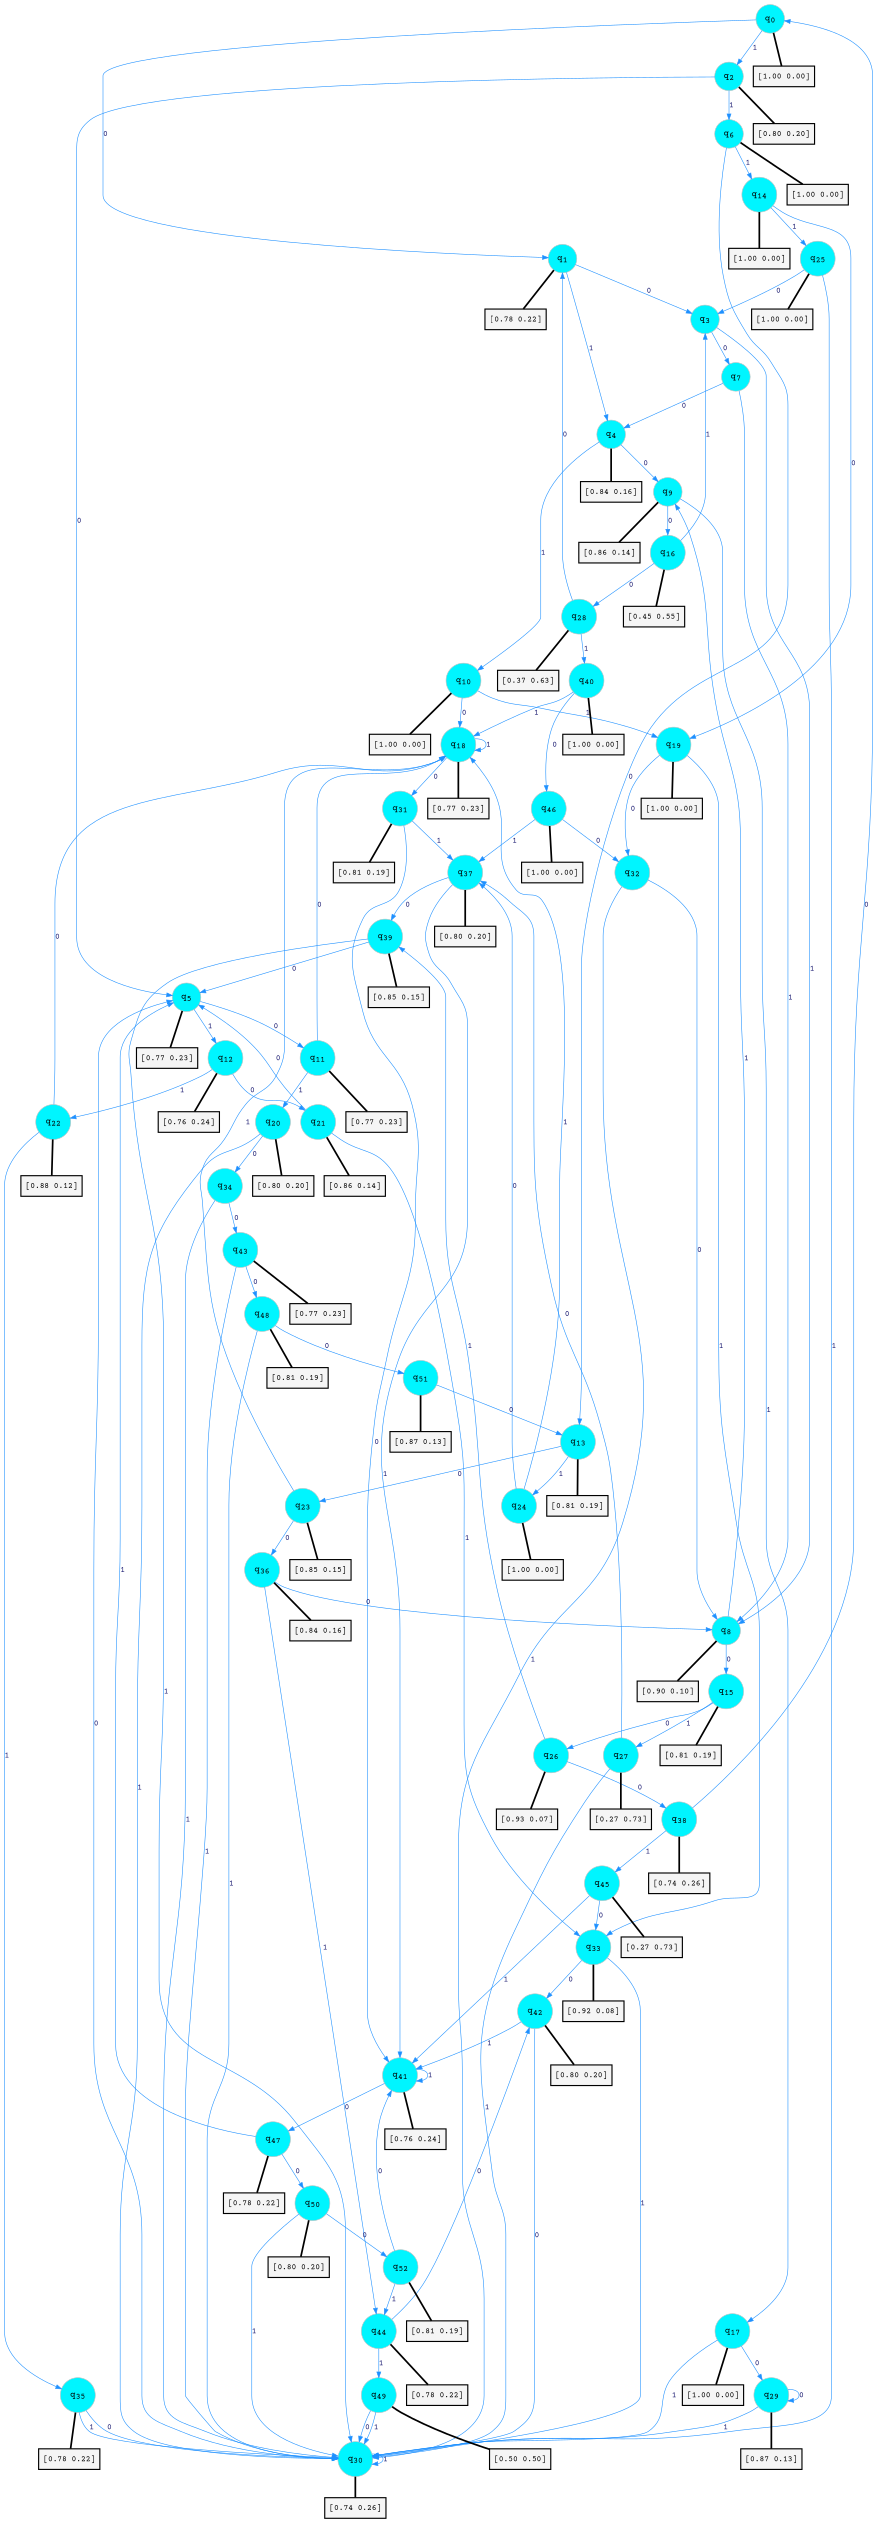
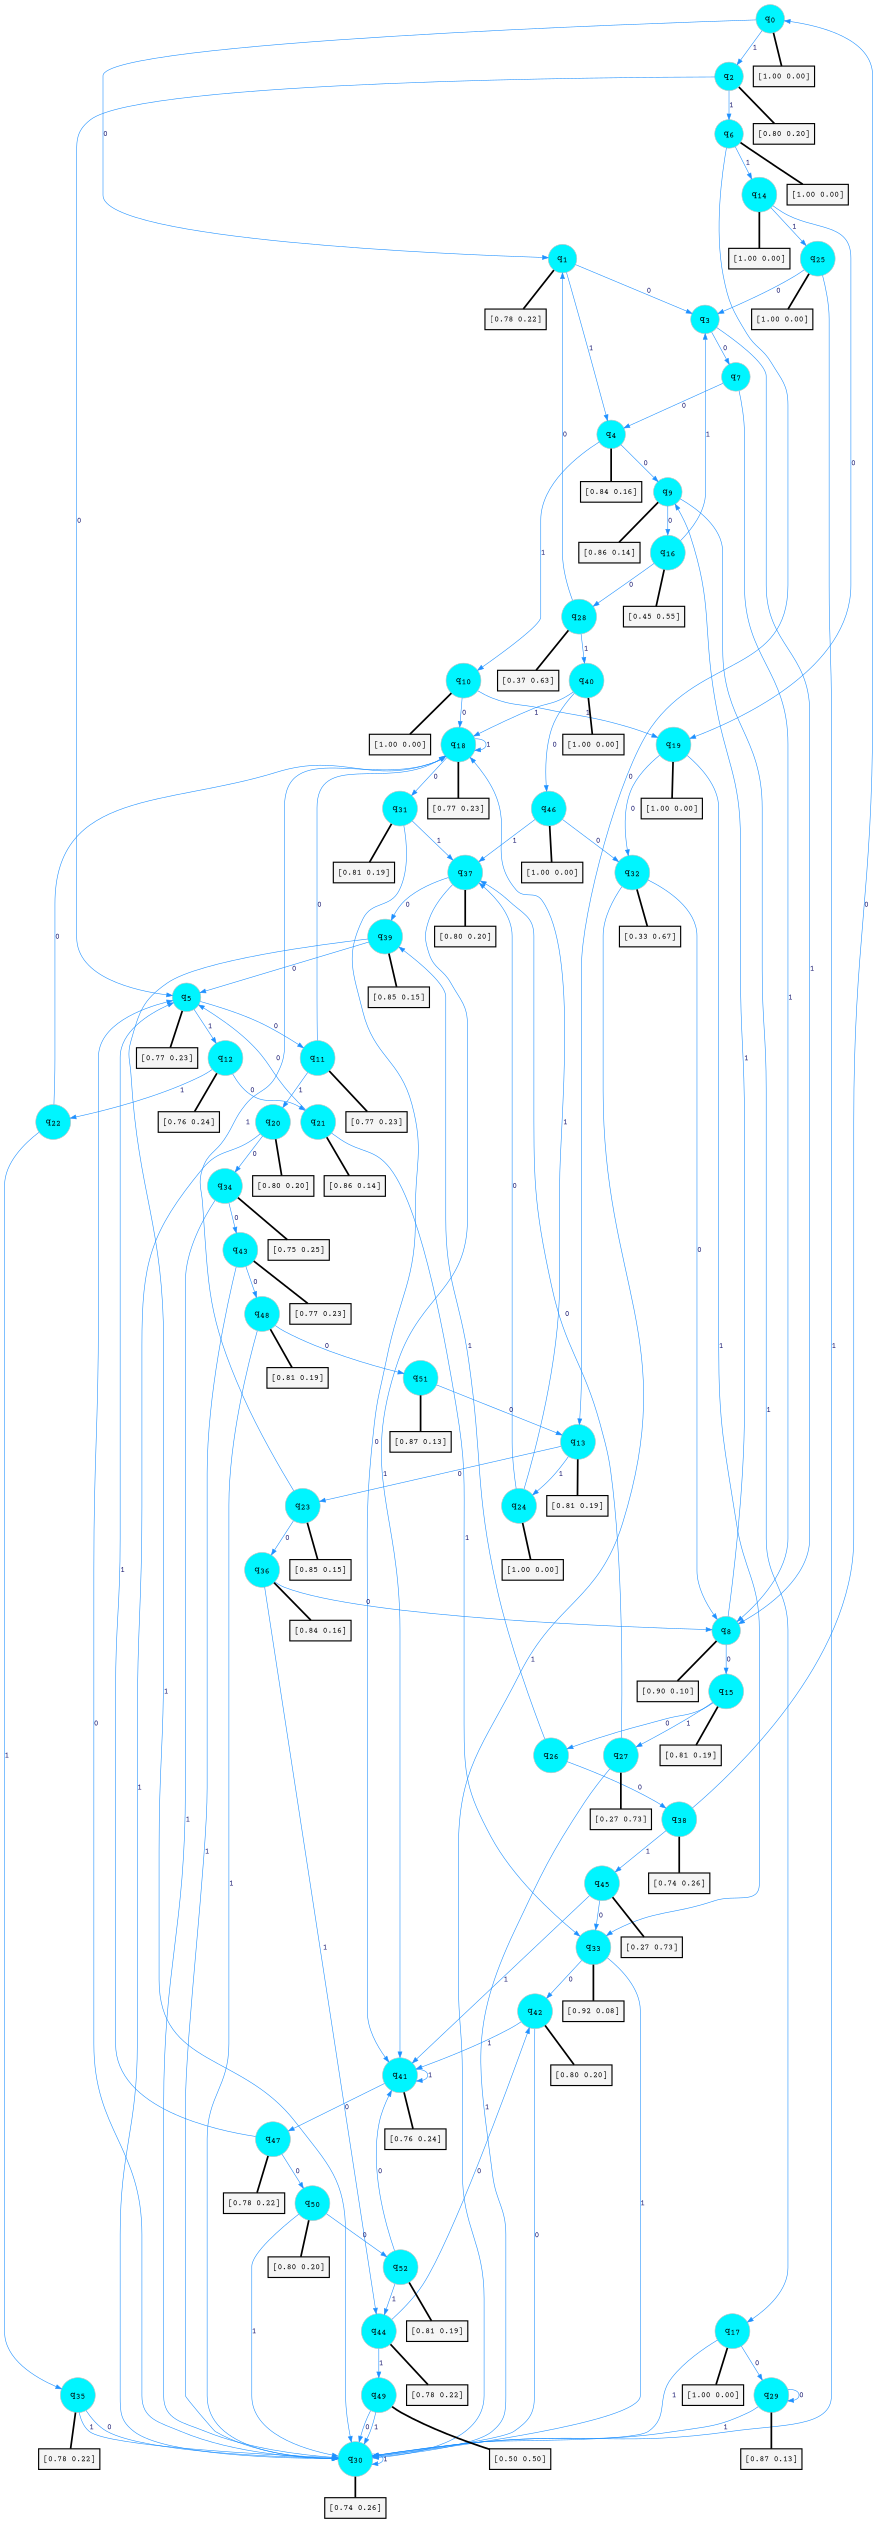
  digraph {
    fontname="Courier Prime"
    rankdir=TD
    node [color=gray fillcolor=turquoise1 fontcolor=black fontname="Courier Prime" fontsize=16 fontweight=bold shape=circle style=filled]
    edge [arrowsize=1 color=dodgerblue1 fontcolor=midnightblue fontname="Courier Prime" fontweight=bold penwidth=1 style=solid weight=20]
    n1 [label=<q<SUB>0</SUB>>]
    n2 [label=<q<SUB>1</SUB>>]
    n3 [label=<q<SUB>2</SUB>>]
    n4 [color=black fillcolor=whitesmoke fontsize=14 label="[1.00 0.00]" penwidth=2 shape=box]
    n5 [label=<q<SUB>3</SUB>>]
    n6 [label=<q<SUB>4</SUB>>]
    n7 [color=black fillcolor=whitesmoke fontsize=14 label="[0.78 0.22]" penwidth=2 shape=box]
    n8 [label=<q<SUB>5</SUB>>]
    n9 [label=<q<SUB>6</SUB>>]
    n10 [color=black fillcolor=whitesmoke fontsize=14 label="[0.80 0.20]" penwidth=2 shape=box]
    n11 [label=<q<SUB>7</SUB>>]
    n12 [label=<q<SUB>8</SUB>>]
    n13 [label=<q<SUB>9</SUB>>]
    n14 [label=<q<SUB>10</SUB>>]
    n15 [color=black fillcolor=whitesmoke fontsize=14 label="[0.84 0.16]" penwidth=2 shape=box]
    n16 [label=<q<SUB>11</SUB>>]
    n17 [label=<q<SUB>12</SUB>>]
    n18 [color=black fillcolor=whitesmoke fontsize=14 label="[0.77 0.23]" penwidth=2 shape=box]
    n19 [label=<q<SUB>13</SUB>>]
    n20 [label=<q<SUB>14</SUB>>]
    n21 [color=black fillcolor=whitesmoke fontsize=14 label="[1.00 0.00]" penwidth=2 shape=box]
    n22 [label=<q<SUB>15</SUB>>]
    n23 [color=black fillcolor=whitesmoke fontsize=14 label="[0.90 0.10]" penwidth=2 shape=box]
    n24 [label=<q<SUB>16</SUB>>]
    n25 [label=<q<SUB>17</SUB>>]
    n26 [color=black fillcolor=whitesmoke fontsize=14 label="[0.86 0.14]" penwidth=2 shape=box]
    n27 [label=<q<SUB>18</SUB>>]
    n28 [label=<q<SUB>19</SUB>>]
    n29 [color=black fillcolor=whitesmoke fontsize=14 label="[1.00 0.00]" penwidth=2 shape=box]
    n30 [label=<q<SUB>20</SUB>>]
    n31 [color=black fillcolor=whitesmoke fontsize=14 label="[0.77 0.23]" penwidth=2 shape=box]
    n32 [label=<q<SUB>21</SUB>>]
    n33 [label=<q<SUB>22</SUB>>]
    n34 [color=black fillcolor=whitesmoke fontsize=14 label="[0.76 0.24]" penwidth=2 shape=box]
    n35 [label=<q<SUB>23</SUB>>]
    n36 [label=<q<SUB>24</SUB>>]
    n37 [color=black fillcolor=whitesmoke fontsize=14 label="[0.81 0.19]" penwidth=2 shape=box]
    n38 [label=<q<SUB>25</SUB>>]
    n39 [color=black fillcolor=whitesmoke fontsize=14 label="[1.00 0.00]" penwidth=2 shape=box]
    n40 [label=<q<SUB>26</SUB>>]
    n41 [label=<q<SUB>27</SUB>>]
    n42 [color=black fillcolor=whitesmoke fontsize=14 label="[0.81 0.19]" penwidth=2 shape=box]
    n43 [label=<q<SUB>28</SUB>>]
    n44 [color=black fillcolor=whitesmoke fontsize=14 label="[0.45 0.55]" penwidth=2 shape=box]
    n45 [label=<q<SUB>29</SUB>>]
    n46 [label=<q<SUB>30</SUB>>]
    n47 [color=black fillcolor=whitesmoke fontsize=14 label="[1.00 0.00]" penwidth=2 shape=box]
    n48 [label=<q<SUB>31</SUB>>]
    n49 [color=black fillcolor=whitesmoke fontsize=14 label="[0.77 0.23]" penwidth=2 shape=box]
    n50 [label=<q<SUB>32</SUB>>]
    n51 [label=<q<SUB>33</SUB>>]
    n52 [color=black fillcolor=whitesmoke fontsize=14 label="[1.00 0.00]" penwidth=2 shape=box]
    n53 [label=<q<SUB>34</SUB>>]
    n54 [color=black fillcolor=whitesmoke fontsize=14 label="[0.80 0.20]" penwidth=2 shape=box]
    n55 [color=black fillcolor=whitesmoke fontsize=14 label="[0.86 0.14]" penwidth=2 shape=box]
    n56 [label=<q<SUB>35</SUB>>]
-   n57 [color=black fillcolor=whitesmoke fontsize=14 label="[0.88 0.12]" penwidth=2 shape=box]
    n58 [label=<q<SUB>36</SUB>>]
    n59 [color=black fillcolor=whitesmoke fontsize=14 label="[0.85 0.15]" penwidth=2 shape=box]
    n60 [label=<q<SUB>37</SUB>>]
    n61 [color=black fillcolor=whitesmoke fontsize=14 label="[1.00 0.00]" penwidth=2 shape=box]
    n62 [color=black fillcolor=whitesmoke fontsize=14 label="[1.00 0.00]" penwidth=2 shape=box]
    n63 [label=<q<SUB>38</SUB>>]
    n64 [label=<q<SUB>39</SUB>>]
-   n65 [color=black fillcolor=whitesmoke fontsize=14 label="[0.93 0.07]" penwidth=2 shape=box]
    n66 [color=black fillcolor=whitesmoke fontsize=14 label="[0.27 0.73]" penwidth=2 shape=box]
    n67 [label=<q<SUB>40</SUB>>]
    n68 [color=black fillcolor=whitesmoke fontsize=14 label="[0.37 0.63]" penwidth=2 shape=box]
    n69 [color=black fillcolor=whitesmoke fontsize=14 label="[0.87 0.13]" penwidth=2 shape=box]
    n70 [color=black fillcolor=whitesmoke fontsize=14 label="[0.74 0.26]" penwidth=2 shape=box]
    n71 [label=<q<SUB>41</SUB>>]
    n72 [color=black fillcolor=whitesmoke fontsize=14 label="[0.81 0.19]" penwidth=2 shape=box]
+   n73 [color=black fillcolor=whitesmoke fontsize=14 label="[0.33 0.67]" penwidth=2 shape=box]
    n74 [label=<q<SUB>42</SUB>>]
    n75 [color=black fillcolor=whitesmoke fontsize=14 label="[0.92 0.08]" penwidth=2 shape=box]
    n76 [label=<q<SUB>43</SUB>>]
+   n77 [color=black fillcolor=whitesmoke fontsize=14 label="[0.75 0.25]" penwidth=2 shape=box]
    n78 [color=black fillcolor=whitesmoke fontsize=14 label="[0.78 0.22]" penwidth=2 shape=box]
    n79 [label=<q<SUB>44</SUB>>]
    n80 [color=black fillcolor=whitesmoke fontsize=14 label="[0.84 0.16]" penwidth=2 shape=box]
    n81 [color=black fillcolor=whitesmoke fontsize=14 label="[0.80 0.20]" penwidth=2 shape=box]
    n82 [label=<q<SUB>45</SUB>>]
    n83 [color=black fillcolor=whitesmoke fontsize=14 label="[0.74 0.26]" penwidth=2 shape=box]
    n84 [color=black fillcolor=whitesmoke fontsize=14 label="[0.85 0.15]" penwidth=2 shape=box]
    n85 [label=<q<SUB>46</SUB>>]
    n86 [color=black fillcolor=whitesmoke fontsize=14 label="[1.00 0.00]" penwidth=2 shape=box]
    n87 [label=<q<SUB>47</SUB>>]
    n88 [color=black fillcolor=whitesmoke fontsize=14 label="[0.76 0.24]" penwidth=2 shape=box]
    n89 [color=black fillcolor=whitesmoke fontsize=14 label="[0.80 0.20]" penwidth=2 shape=box]
    n90 [label=<q<SUB>48</SUB>>]
    n91 [color=black fillcolor=whitesmoke fontsize=14 label="[0.77 0.23]" penwidth=2 shape=box]
    n92 [label=<q<SUB>49</SUB>>]
    n93 [color=black fillcolor=whitesmoke fontsize=14 label="[0.78 0.22]" penwidth=2 shape=box]
    n94 [color=black fillcolor=whitesmoke fontsize=14 label="[0.27 0.73]" penwidth=2 shape=box]
    n95 [color=black fillcolor=whitesmoke fontsize=14 label="[1.00 0.00]" penwidth=2 shape=box]
    n96 [label=<q<SUB>50</SUB>>]
    n97 [color=black fillcolor=whitesmoke fontsize=14 label="[0.78 0.22]" penwidth=2 shape=box]
    n98 [label=<q<SUB>51</SUB>>]
    n99 [color=black fillcolor=whitesmoke fontsize=14 label="[0.81 0.19]" penwidth=2 shape=box]
    n100 [color=black fillcolor=whitesmoke fontsize=14 label="[0.50 0.50]" penwidth=2 shape=box]
    n101 [label=<q<SUB>52</SUB>>]
    n102 [color=black fillcolor=whitesmoke fontsize=14 label="[0.80 0.20]" penwidth=2 shape=box]
    n103 [color=black fillcolor=whitesmoke fontsize=14 label="[0.87 0.13]" penwidth=2 shape=box]
    n104 [color=black fillcolor=whitesmoke fontsize=14 label="[0.81 0.19]" penwidth=2 shape=box]
    n1 -> n2 [label=0]
    n1 -> n3 [label=1]
    n1 -> n4 [arrowhead=none color=black penwidth=3]
    n2 -> n5 [label=0]
    n2 -> n6 [label=1]
    n2 -> n7 [arrowhead=none color=black penwidth=3]
    n3 -> n8 [label=0]
    n3 -> n9 [label=1]
    n3 -> n10 [arrowhead=none color=black penwidth=3]
    n5 -> n11 [label=0]
    n5 -> n12 [label=1]
    n6 -> n13 [label=0]
    n6 -> n14 [label=1]
    n6 -> n15 [arrowhead=none color=black penwidth=3]
    n8 -> n16 [label=0]
    n8 -> n17 [label=1]
    n8 -> n18 [arrowhead=none color=black penwidth=3]
    n9 -> n19 [label=0]
    n9 -> n20 [label=1]
    n9 -> n21 [arrowhead=none color=black penwidth=3]
    n11 -> n6 [label=0]
    n11 -> n12 [label=1]
    n12 -> n13 [label=1]
    n12 -> n22 [label=0]
    n12 -> n23 [arrowhead=none color=black penwidth=3]
    n13 -> n24 [label=0]
    n13 -> n25 [label=1]
    n13 -> n26 [arrowhead=none color=black penwidth=3]
    n14 -> n27 [label=0]
    n14 -> n28 [label=1]
    n14 -> n29 [arrowhead=none color=black penwidth=3]
    n16 -> n27 [label=0]
    n16 -> n30 [label=1]
    n16 -> n31 [arrowhead=none color=black penwidth=3]
    n17 -> n32 [label=0]
    n17 -> n33 [label=1]
    n17 -> n34 [arrowhead=none color=black penwidth=3]
    n19 -> n35 [label=0]
    n19 -> n36 [label=1]
    n19 -> n37 [arrowhead=none color=black penwidth=3]
    n20 -> n28 [label=0]
    n20 -> n38 [label=1]
    n20 -> n39 [arrowhead=none color=black penwidth=3]
    n22 -> n40 [label=0]
    n22 -> n41 [label=1]
    n22 -> n42 [arrowhead=none color=black penwidth=3]
    n24 -> n5 [label=1]
    n24 -> n43 [label=0]
    n24 -> n44 [arrowhead=none color=black penwidth=3]
    n25 -> n45 [label=0]
    n25 -> n46 [label=1]
    n25 -> n47 [arrowhead=none color=black penwidth=3]
    n27 -> n27 [label=1]
    n27 -> n48 [label=0]
    n27 -> n49 [arrowhead=none color=black penwidth=3]
    n28 -> n50 [label=0]
    n28 -> n51 [label=1]
    n28 -> n52 [arrowhead=none color=black penwidth=3]
    n30 -> n46 [label=1]
    n30 -> n53 [label=0]
    n30 -> n54 [arrowhead=none color=black penwidth=3]
    n32 -> n8 [label=0]
    n32 -> n51 [label=1]
    n32 -> n55 [arrowhead=none color=black penwidth=3]
    n33 -> n27 [label=0]
    n33 -> n56 [label=1]
-   n33 -> n57 [arrowhead=none color=black penwidth=3]
    n35 -> n27 [label=1]
    n35 -> n58 [label=0]
    n35 -> n59 [arrowhead=none color=black penwidth=3]
    n36 -> n27 [label=1]
    n36 -> n60 [label=0]
    n36 -> n61 [arrowhead=none color=black penwidth=3]
    n38 -> n5 [label=0]
    n38 -> n46 [label=1]
    n38 -> n62 [arrowhead=none color=black penwidth=3]
    n40 -> n63 [label=0]
    n40 -> n64 [label=1]
-   n40 -> n65 [arrowhead=none color=black penwidth=3]
    n41 -> n46 [label=1]
    n41 -> n60 [label=0]
    n41 -> n66 [arrowhead=none color=black penwidth=3]
    n43 -> n2 [label=0]
    n43 -> n67 [label=1]
    n43 -> n68 [arrowhead=none color=black penwidth=3]
    n45 -> n45 [label=0]
    n45 -> n46 [label=1]
    n45 -> n69 [arrowhead=none color=black penwidth=3]
    n46 -> n8 [label=0]
    n46 -> n46 [label=1]
    n46 -> n70 [arrowhead=none color=black penwidth=3]
    n48 -> n60 [label=1]
    n48 -> n71 [label=0]
    n48 -> n72 [arrowhead=none color=black penwidth=3]
    n50 -> n12 [label=0]
    n50 -> n46 [label=1]
+   n50 -> n73 [arrowhead=none color=black penwidth=3]
    n51 -> n46 [label=1]
    n51 -> n74 [label=0]
    n51 -> n75 [arrowhead=none color=black penwidth=3]
    n53 -> n46 [label=1]
    n53 -> n76 [label=0]
+   n53 -> n77 [arrowhead=none color=black penwidth=3]
    n56 -> n46 [label=0]
    n56 -> n46 [label=1]
    n56 -> n78 [arrowhead=none color=black penwidth=3]
    n58 -> n12 [label=0]
    n58 -> n79 [label=1]
    n58 -> n80 [arrowhead=none color=black penwidth=3]
    n60 -> n64 [label=0]
    n60 -> n71 [label=1]
    n60 -> n81 [arrowhead=none color=black penwidth=3]
    n63 -> n1 [label=0]
    n63 -> n82 [label=1]
    n63 -> n83 [arrowhead=none color=black penwidth=3]
    n64 -> n8 [label=0]
    n64 -> n46 [label=1]
    n64 -> n84 [arrowhead=none color=black penwidth=3]
    n67 -> n27 [label=1]
    n67 -> n85 [label=0]
    n67 -> n86 [arrowhead=none color=black penwidth=3]
    n71 -> n71 [label=1]
    n71 -> n87 [label=0]
    n71 -> n88 [arrowhead=none color=black penwidth=3]
    n74 -> n46 [label=0]
    n74 -> n71 [label=1]
    n74 -> n89 [arrowhead=none color=black penwidth=3]
    n76 -> n46 [label=1]
    n76 -> n90 [label=0]
    n76 -> n91 [arrowhead=none color=black penwidth=3]
    n79 -> n74 [label=0]
    n79 -> n92 [label=1]
    n79 -> n93 [arrowhead=none color=black penwidth=3]
    n82 -> n51 [label=0]
    n82 -> n71 [label=1]
    n82 -> n94 [arrowhead=none color=black penwidth=3]
    n85 -> n50 [label=0]
    n85 -> n60 [label=1]
    n85 -> n95 [arrowhead=none color=black penwidth=3]
    n87 -> n8 [label=1]
    n87 -> n96 [label=0]
    n87 -> n97 [arrowhead=none color=black penwidth=3]
    n90 -> n46 [label=1]
    n90 -> n98 [label=0]
    n90 -> n99 [arrowhead=none color=black penwidth=3]
    n92 -> n46 [label=0]
    n92 -> n46 [label=1]
    n92 -> n100 [arrowhead=none color=black penwidth=3]
    n96 -> n46 [label=1]
    n96 -> n101 [label=0]
    n96 -> n102 [arrowhead=none color=black penwidth=3]
    n98 -> n19 [label=0]
    n98 -> n103 [arrowhead=none color=black penwidth=3]
    n101 -> n71 [label=0]
    n101 -> n79 [label=1]
    n101 -> n104 [arrowhead=none color=black penwidth=3]
  }
